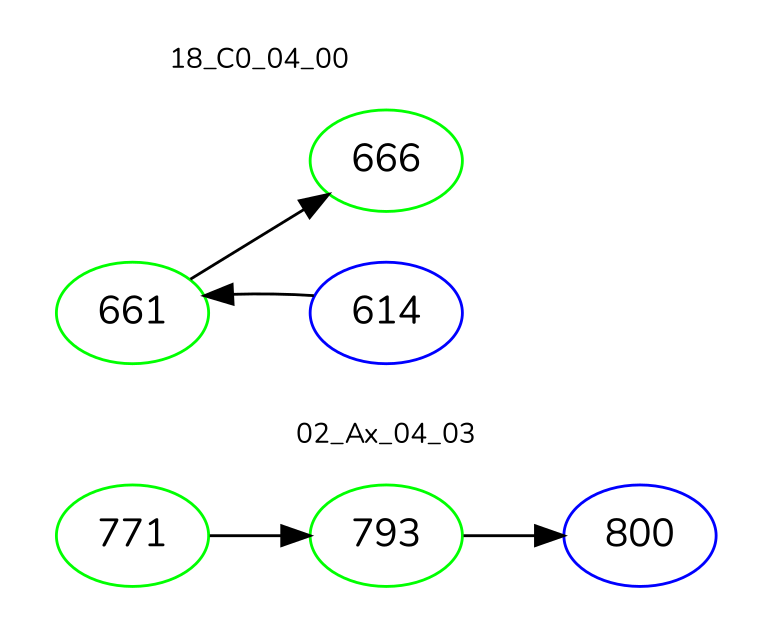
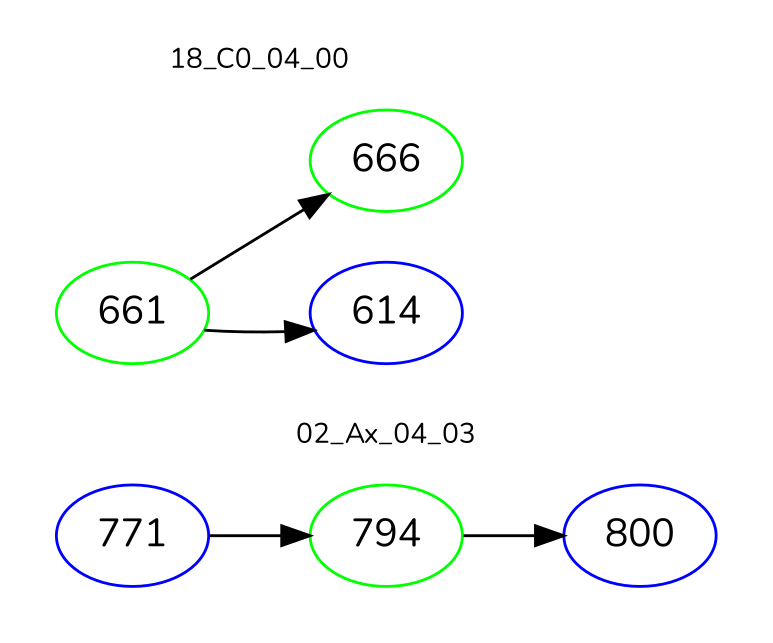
  digraph {
    fontname=Nunito
    rankdir=LR
    node [color=green fontname=Nunito]
    edge [color=black fontname=Nunito]
-   n1 [label=771]
-   n2 [label=793]
+   n1 [color=blue label=771]
+   n2 [label=794]
    n3 [color=blue label=800]
    n4 [label=661]
    n5 [color=blue label=614]
    n6 [label=666]
    subgraph cluster_1 {
      color=white
      fontsize=10
      label="02_Ax_04_03"
      n1
      n2
      n3
    }
    subgraph cluster_2 {
      color=white
      fontsize=10
      label="18_C0_04_00"
      n4
      n5
      n6
    }
    n1 -> n2
    n2 -> n3
-   n5 -> n4
+   n4 -> n5
    n4 -> n6
  }
